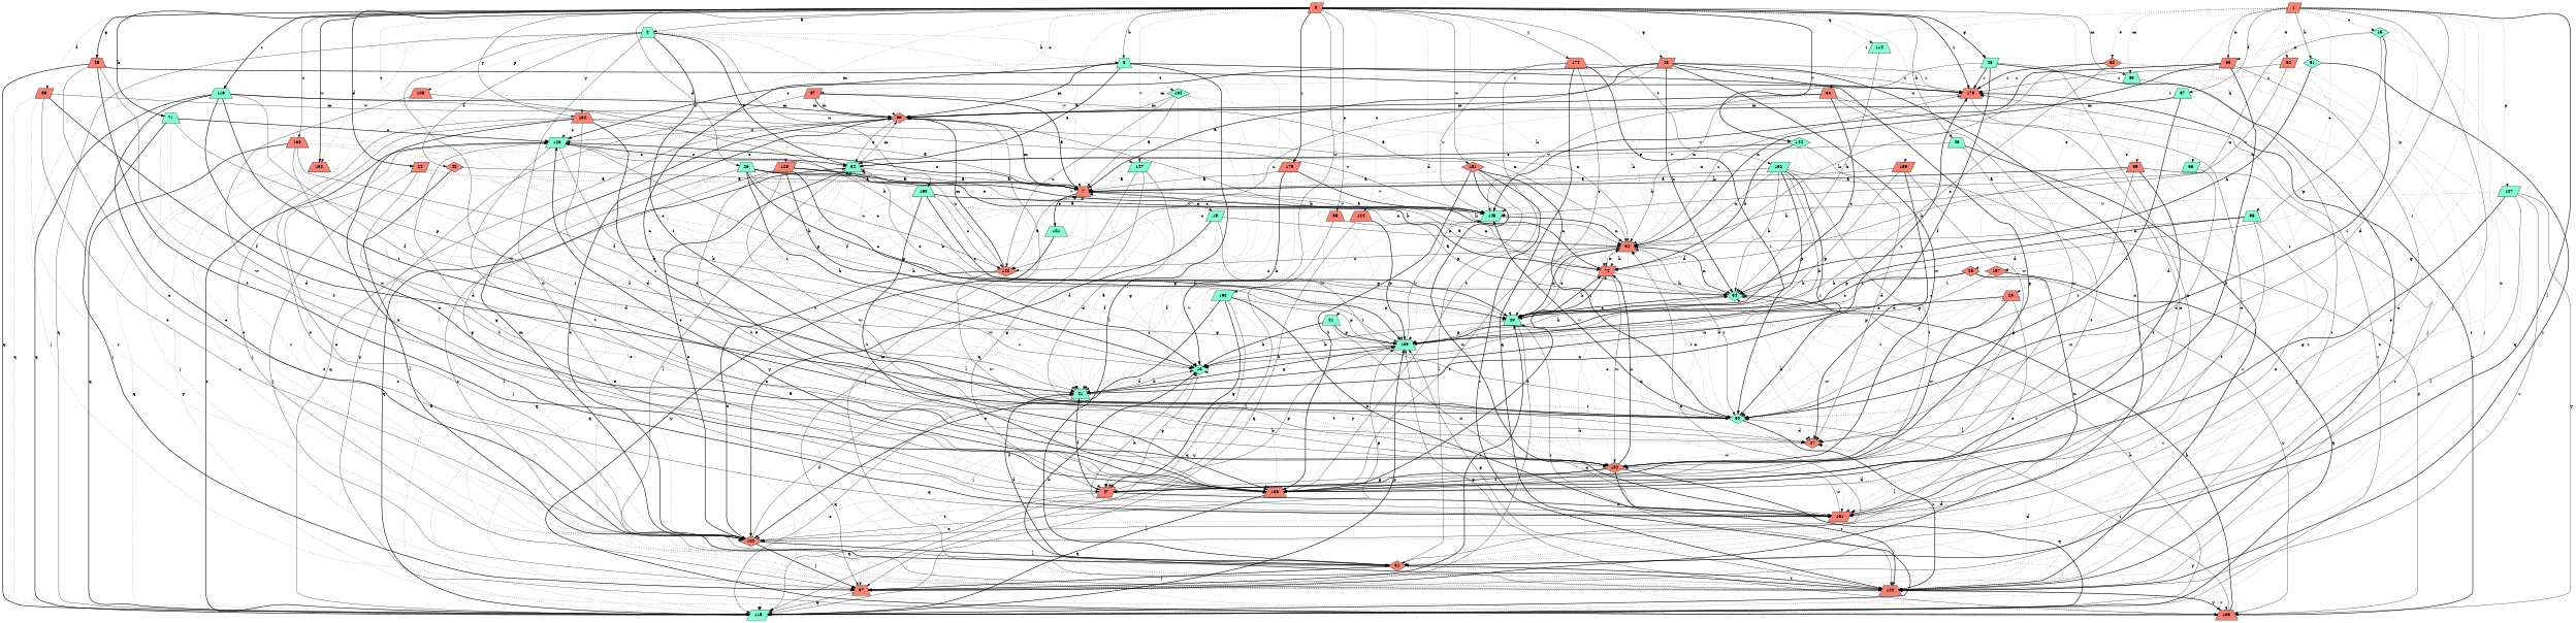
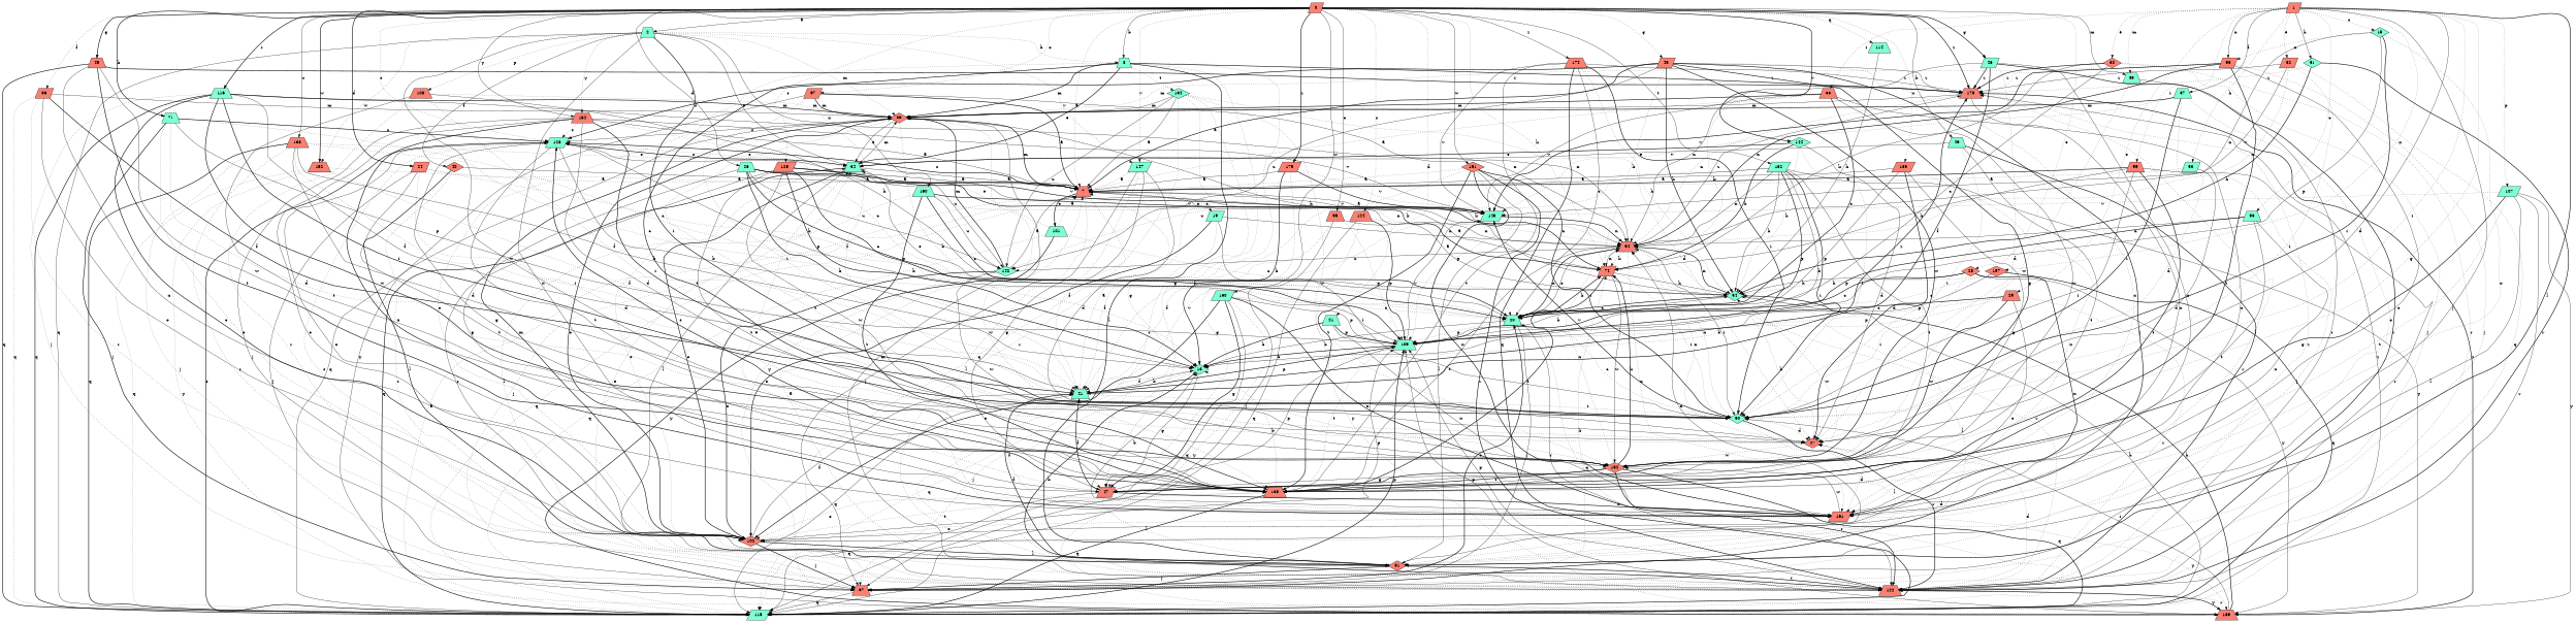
  strict digraph {
    node [fillcolor=salmon shape=trapezium style=filled]
    edge [style=dotted]
    0 [shape=parallelogram]
    2 [fillcolor=aquamarine]
    7
    8 [fillcolor=aquamarine]
    21 [fillcolor=aquamarine]
    24 [shape=parallelogram]
    26 [fillcolor=aquamarine]
    28 [shape=diamond]
    36 [shape=parallelogram]
    43 [shape=parallelogram]
    45
    46 [fillcolor=aquamarine shape=parallelogram]
    49 [fillcolor=aquamarine]
    71 [fillcolor=aquamarine]
    74 [shape=parallelogram]
    83 [fillcolor=aquamarine]
    95
    97 [shape=parallelogram]
    114 [fillcolor=aquamarine]
    116 [fillcolor=aquamarine]
    124
    125 [shape=parallelogram]
    128 [fillcolor=aquamarine shape=parallelogram]
    132 [fillcolor=aquamarine shape=parallelogram]
    138
    139 [shape=parallelogram]
    144 [fillcolor=aquamarine shape=diamond]
    147 [fillcolor=aquamarine shape=parallelogram]
    150 [fillcolor=aquamarine shape=parallelogram]
    151 [shape=diamond]
    152
    164
    174
    175 [shape=parallelogram]
    176
    60 [fillcolor=aquamarine shape=diamond]
    34 [fillcolor=aquamarine]
    40 [shape=diamond]
    89 [shape=diamond]
    108
    115 [fillcolor=aquamarine shape=parallelogram]
    154 [shape=diamond]
    160 [fillcolor=aquamarine]
    161 [shape=parallelogram]
    67
    19 [fillcolor=aquamarine shape=parallelogram]
    41 [fillcolor=aquamarine]
    101 [fillcolor=aquamarine]
    148 [fillcolor=aquamarine shape=parallelogram]
    47 [shape=parallelogram]
    81 [shape=diamond]
    102 [shape=diamond]
    122
    134 [fillcolor=aquamarine shape=diamond]
    135
    13 [fillcolor=aquamarine shape=diamond]
    109 [fillcolor=aquamarine]
    27 [shape=diamond]
    54 [fillcolor=aquamarine shape=diamond]
    20 [fillcolor=aquamarine]
-   142 [shape=diamond]
+   142 [fillcolor=aquamarine shape=diamond]
    169
    94
    1 [shape=parallelogram]
    15 [fillcolor=aquamarine shape=diamond]
    29
    30 [shape=diamond]
    32 [shape=parallelogram]
    37 [fillcolor=aquamarine]
    51 [fillcolor=aquamarine shape=diamond]
    53 [fillcolor=aquamarine shape=parallelogram]
    55
    59
    93 [shape=parallelogram]
    98 [fillcolor=aquamarine]
    107 [fillcolor=aquamarine shape=parallelogram]
    157 [shape=diamond]
    0 -> 2 [label=a style=solid]
    0 -> 7 [label=a]
    0 -> 8 [label=b style=solid]
    0 -> 21 [label=d]
    0 -> 24 [label=d style=bold]
    0 -> 26 [label=d style=solid]
    0 -> 28 [label=e]
    0 -> 36 [label=f]
    0 -> 43 [label=g]
    0 -> 45 [label=g style=bold]
    0 -> 46 [label=g style=bold]
    0 -> 49 [label=h style=solid]
    0 -> 71 [label=k style=bold]
    0 -> 74 [label=k]
    0 -> 83 [label=m style=solid]
    0 -> 95 [label=o style=solid]
    0 -> 97 [label=o]
    0 -> 114 [label=q]
    0 -> 116 [label=r style=bold]
    0 -> 124 [label=s]
    0 -> 125 [label=s]
    0 -> 128 [label=s]
    0 -> 132 [label=t style=solid]
    0 -> 138 [label=u style=solid]
    0 -> 139 [label=u]
    0 -> 144 [label=v style=bold]
    0 -> 147 [label=v]
    0 -> 150 [label=w style=solid]
    0 -> 151 [label=w style=solid]
    0 -> 152 [label=w style=bold]
    0 -> 164 [label=y style=solid]
    0 -> 174 [label=z style=solid]
    0 -> 175 [label=z style=bold]
    0 -> 176 [label=z style=bold]
    2 -> 8 [label=b]
    2 -> 147 [label=v]
    2 -> 152 [label=w]
    2 -> 164 [label=y]
    2 -> 60 [label=i style=bold]
-   2 -> 34 [label=e style=bold]
+   2 -> 34 [label=e style=solid]
    2 -> 40 [label=f style=solid]
    2 -> 89 [label=m]
    2 -> 108 [label=p]
    2 -> 115 [label=q style=solid]
    2 -> 154 [label=w style=solid]
    2 -> 160 [label=x style=solid]
    2 -> 161 [label=x style=solid]
    7 -> 128 [label=s style=bold]
    7 -> 89 [label=m style=bold]
    7 -> 115 [label=q]
    7 -> 154 [label=w]
    7 -> 67 [label=j]
    7 -> 19 [label=c]
    7 -> 41 [label=f]
    7 -> 101 [label=o style=bold]
    7 -> 148 [label=v style=solid]
    8 -> 176 [label=z style=bold]
    8 -> 34 [label=e style=bold]
    8 -> 89 [label=m style=bold]
    8 -> 47 [label=g]
    8 -> 81 [label=l style=bold]
    8 -> 102 [label=o]
    8 -> 122 [label=r]
    8 -> 134 [label=t]
    8 -> 135 [label=t style=bold]
    21 -> 161 [label=x style=solid]
    21 -> 13 [label=b style=bold]
    21 -> 109 [label=p style=bold]
    24 -> 7 [label=a]
    24 -> 67 [label=j style=solid]
    24 -> 135 [label=t style=solid]
    24 -> 27 [label=d]
    24 -> 54 [label=h]
    26 -> 7 [label=a style=bold]
    26 -> 74 [label=k style=bold]
    26 -> 47 [label=g style=solid]
    26 -> 13 [label=b style=bold]
    26 -> 20 [label=c style=bold]
    26 -> 142 [label=u style=solid]
    28 -> 60 [label=i]
    28 -> 161 [label=x style=bold]
    28 -> 54 [label=h style=solid]
    28 -> 20 [label=c style=bold]
    28 -> 169 [label=y style=solid]
    36 -> 89 [label=m style=solid]
    36 -> 115 [label=q]
    36 -> 41 [label=f style=bold]
    36 -> 102 [label=o style=solid]
    36 -> 122 [label=r]
    43 -> 7 [label=a style=bold]
    43 -> 74 [label=k]
    43 -> 128 [label=s style=bold]
    43 -> 176 [label=z style=solid]
    43 -> 154 [label=w style=bold]
    43 -> 161 [label=x]
    43 -> 67 [label=j style=bold]
    43 -> 47 [label=g style=bold]
    43 -> 54 [label=h style=bold]
    43 -> 142 [label=u style=solid]
    45 -> 176 [label=z style=bold]
    45 -> 115 [label=q style=bold]
    45 -> 154 [label=w style=solid]
    45 -> 161 [label=x style=solid]
    45 -> 135 [label=t style=bold]
    46 -> 176 [label=z style=bold]
    46 -> 161 [label=x style=solid]
    46 -> 41 [label=f style=bold]
    46 -> 122 [label=r style=bold]
    46 -> 27 [label=d]
    46 -> 94 [label=n style=solid]
    49 -> 60 [label=i]
    49 -> 34 [label=e style=solid]
    49 -> 122 [label=r style=bold]
    49 -> 135 [label=t style=solid]
    71 -> 128 [label=s style=bold]
    71 -> 67 [label=j style=bold]
    71 -> 102 [label=o]
    71 -> 109 [label=p style=solid]
    71 -> 27 [label=d]
    71 -> 20 [label=c]
    74 -> 7 [label=a style=solid]
    74 -> 60 [label=i]
    74 -> 154 [label=w style=solid]
    74 -> 135 [label=t style=bold]
    74 -> 54 [label=h style=solid]
    74 -> 94 [label=n style=solid]
    83 -> 154 [label=w]
    83 -> 122 [label=r style=solid]
    95 -> 67 [label=j style=solid]
    95 -> 41 [label=f]
    95 -> 109 [label=p]
    95 -> 94 [label=n style=solid]
    97 -> 7 [label=a style=bold]
    97 -> 60 [label=i]
    97 -> 89 [label=m style=bold]
    97 -> 41 [label=f]
    97 -> 169 [label=y style=solid]
    97 -> 94 [label=n style=solid]
    114 -> 54 [label=h style=solid]
    116 -> 60 [label=i style=bold]
    116 -> 89 [label=m style=bold]
    116 -> 115 [label=q style=bold]
    116 -> 154 [label=w style=bold]
    116 -> 67 [label=j]
    116 -> 41 [label=f style=solid]
    116 -> 102 [label=o style=bold]
    116 -> 94 [label=n style=solid]
    124 -> 115 [label=q style=solid]
    124 -> 109 [label=p style=bold]
    124 -> 169 [label=y]
    124 -> 94 [label=n]
    125 -> 7 [label=a style=solid]
    125 -> 154 [label=w style=solid]
    125 -> 148 [label=v style=bold]
    125 -> 122 [label=r style=solid]
    125 -> 135 [label=t style=solid]
    125 -> 13 [label=b style=bold]
    125 -> 109 [label=p style=bold]
    125 -> 94 [label=n style=solid]
    128 -> 34 [label=e]
    128 -> 47 [label=g style=solid]
    128 -> 102 [label=o style=solid]
    128 -> 135 [label=t style=solid]
    128 -> 13 [label=b style=solid]
    128 -> 109 [label=p style=solid]
    128 -> 142 [label=u style=solid]
    132 -> 7 [label=a style=solid]
    132 -> 60 [label=i style=bold]
    132 -> 135 [label=t style=solid]
    132 -> 13 [label=b style=solid]
    132 -> 109 [label=p style=bold]
    132 -> 54 [label=h style=solid]
    132 -> 142 [label=u]
    132 -> 169 [label=y style=solid]
    132 -> 94 [label=n style=solid]
    138 -> 60 [label=i]
    138 -> 34 [label=e]
    138 -> 115 [label=q style=bold]
    138 -> 67 [label=j]
    138 -> 122 [label=r]
    138 -> 13 [label=b style=solid]
    138 -> 27 [label=d style=solid]
    138 -> 20 [label=c]
    139 -> 7 [label=a style=solid]
    139 -> 161 [label=x]
    139 -> 47 [label=g style=solid]
    139 -> 109 [label=p style=solid]
    139 -> 27 [label=d style=bold]
    144 -> 74 [label=k style=bold]
    144 -> 60 [label=i]
    144 -> 34 [label=e style=bold]
    144 -> 27 [label=d style=solid]
    144 -> 54 [label=h]
    147 -> 7 [label=a]
    147 -> 67 [label=j style=solid]
    147 -> 47 [label=g style=solid]
    147 -> 81 [label=l]
    147 -> 27 [label=d style=solid]
    150 -> 115 [label=q style=solid]
    150 -> 161 [label=x style=bold]
    150 -> 47 [label=g style=bold]
    150 -> 102 [label=o style=bold]
    150 -> 109 [label=p style=solid]
    150 -> 20 [label=c]
    150 -> 169 [label=y]
    151 -> 7 [label=a]
    151 -> 60 [label=i style=bold]
    151 -> 161 [label=x style=bold]
    151 -> 41 [label=f]
    151 -> 81 [label=l style=solid]
    151 -> 122 [label=r style=bold]
    151 -> 135 [label=t style=bold]
    151 -> 109 [label=p]
    152 -> 7 [label=a]
    152 -> 115 [label=q]
    152 -> 41 [label=f]
    152 -> 169 [label=y]
    164 -> 7 [label=a style=solid]
    164 -> 128 [label=s]
    164 -> 60 [label=i style=bold]
    164 -> 161 [label=x style=bold]
    164 -> 67 [label=j style=solid]
    164 -> 148 [label=v style=solid]
    164 -> 102 [label=o style=solid]
    164 -> 27 [label=d style=solid]
    164 -> 20 [label=c]
    174 -> 176 [label=z style=solid]
    174 -> 60 [label=i style=bold]
    174 -> 115 [label=q style=bold]
    174 -> 148 [label=v style=solid]
    174 -> 135 [label=t style=solid]
    174 -> 27 [label=d]
    174 -> 20 [label=c style=solid]
    175 -> 7 [label=a style=solid]
    175 -> 74 [label=k style=bold]
    175 -> 148 [label=v]
    175 -> 47 [label=g]
    175 -> 13 [label=b style=bold]
    176 -> 89 [label=m style=solid]
    176 -> 161 [label=x style=solid]
    176 -> 81 [label=l]
    176 -> 94 [label=n]
    60 -> 148 [label=v style=bold]
    60 -> 81 [label=l]
    60 -> 122 [label=r style=bold]
    60 -> 27 [label=d]
    60 -> 20 [label=c]
    60 -> 94 [label=n]
    34 -> 7 [label=a style=solid]
    34 -> 128 [label=s style=bold]
    34 -> 89 [label=m style=solid]
    34 -> 115 [label=q style=bold]
    34 -> 81 [label=l style=solid]
    34 -> 102 [label=o style=bold]
    40 -> 7 [label=a style=solid]
    40 -> 81 [label=l style=bold]
    40 -> 122 [label=r]
    89 -> 128 [label=s style=solid]
    89 -> 34 [label=e style=solid]
    89 -> 115 [label=q style=solid]
    89 -> 102 [label=o style=bold]
    89 -> 135 [label=t]
    89 -> 13 [label=b]
    89 -> 54 [label=h style=solid]
    89 -> 169 [label=y]
    108 -> 89 [label=m]
    108 -> 41 [label=f]
    108 -> 122 [label=r]
    108 -> 135 [label=t style=solid]
    108 -> 54 [label=h style=solid]
    115 -> 7 [label=a]
    115 -> 128 [label=s style=bold]
    115 -> 176 [label=z style=solid]
    115 -> 109 [label=p style=bold]
    115 -> 54 [label=h style=solid]
    154 -> 74 [label=k style=bold]
    154 -> 115 [label=q style=bold]
    154 -> 47 [label=g style=solid]
    154 -> 122 [label=r style=bold]
    154 -> 135 [label=t style=bold]
    154 -> 94 [label=n]
    160 -> 148 [label=v style=bold]
    160 -> 81 [label=l]
    160 -> 135 [label=t style=bold]
    160 -> 20 [label=c style=bold]
    160 -> 142 [label=u style=solid]
    160 -> 94 [label=n]
    161 -> 154 [label=w style=solid]
    161 -> 41 [label=f]
    161 -> 102 [label=o]
    161 -> 13 [label=b style=solid]
    161 -> 27 [label=d]
    161 -> 169 [label=y]
    67 -> 74 [label=k]
    67 -> 115 [label=q style=solid]
    67 -> 20 [label=c style=bold]
    19 -> 60 [label=i style=solid]
    19 -> 41 [label=f]
    19 -> 102 [label=o style=bold]
    19 -> 94 [label=n style=solid]
    41 -> 7 [label=a]
    41 -> 176 [label=z style=bold]
    41 -> 60 [label=i]
    41 -> 115 [label=q style=solid]
    41 -> 148 [label=v]
    41 -> 13 [label=b style=solid]
    41 -> 109 [label=p style=bold]
    101 -> 7 [label=a]
    101 -> 34 [label=e]
    101 -> 115 [label=q]
    101 -> 20 [label=c]
    101 -> 169 [label=y style=bold]
    148 -> 7 [label=a style=solid]
    148 -> 94 [label=n style=bold]
    47 -> 34 [label=e]
    47 -> 115 [label=q style=solid]
    47 -> 161 [label=x style=bold]
    47 -> 41 [label=f style=bold]
    47 -> 81 [label=l]
    47 -> 109 [label=p style=solid]
    81 -> 67 [label=j style=bold]
    81 -> 41 [label=f style=bold]
    81 -> 122 [label=r style=bold]
    81 -> 27 [label=d]
    81 -> 94 [label=n style=solid]
    102 -> 34 [label=e]
    102 -> 89 [label=m style=bold]
    102 -> 67 [label=j style=bold]
    102 -> 41 [label=f style=solid]
    102 -> 81 [label=l style=bold]
    102 -> 135 [label=t]
    102 -> 109 [label=p style=solid]
    122 -> 7 [label=a]
    122 -> 128 [label=s]
    122 -> 176 [label=z]
    122 -> 34 [label=e]
    122 -> 89 [label=m style=solid]
    122 -> 13 [label=b style=bold]
    122 -> 109 [label=p style=solid]
    122 -> 27 [label=d]
    122 -> 169 [label=y style=bold]
    134 -> 7 [label=a style=solid]
    134 -> 89 [label=m style=solid]
    134 -> 115 [label=q]
    134 -> 154 [label=w]
    134 -> 47 [label=g]
    134 -> 122 [label=r]
    134 -> 54 [label=h]
    134 -> 142 [label=u style=solid]
    135 -> 128 [label=s style=bold]
    135 -> 115 [label=q style=bold]
    135 -> 102 [label=o]
    135 -> 13 [label=b]
    13 -> 115 [label=q]
    13 -> 67 [label=j]
    13 -> 41 [label=f]
    13 -> 47 [label=g style=solid]
    109 -> 148 [label=v style=solid]
    109 -> 135 [label=t]
    109 -> 13 [label=b style=bold]
    109 -> 54 [label=h style=solid]
    27 -> 154 [label=w]
    27 -> 54 [label=h]
    27 -> 94 [label=n]
    54 -> 7 [label=a style=solid]
    54 -> 154 [label=w]
    54 -> 81 [label=l]
    54 -> 20 [label=c style=bold]
    54 -> 94 [label=n style=bold]
    20 -> 74 [label=k style=bold]
    20 -> 34 [label=e style=solid]
    20 -> 115 [label=q]
    20 -> 67 [label=j style=solid]
    20 -> 122 [label=r style=solid]
    20 -> 13 [label=b style=solid]
    20 -> 109 [label=p]
    20 -> 94 [label=n style=bold]
    142 -> 7 [label=a style=solid]
    142 -> 89 [label=m style=bold]
    142 -> 154 [label=w style=solid]
    142 -> 102 [label=o style=bold]
    169 -> 176 [label=z style=bold]
    169 -> 60 [label=i style=solid]
    169 -> 122 [label=r]
    169 -> 109 [label=p style=solid]
    169 -> 54 [label=h style=bold]
    94 -> 74 [label=k]
    94 -> 176 [label=z style=solid]
    94 -> 60 [label=i style=solid]
    94 -> 161 [label=x]
    94 -> 122 [label=r]
    94 -> 135 [label=t style=solid]
    94 -> 20 [label=c style=solid]
    94 -> 142 [label=u style=solid]
    1 -> 83 [label=m]
    1 -> 60 [label=i]
    1 -> 67 [label=j style=solid]
    1 -> 47 [label=g]
    1 -> 81 [label=l style=bold]
    1 -> 27 [label=d style=solid]
    1 -> 15 [label=c]
    1 -> 29 [label=e]
    1 -> 30 [label=e]
    1 -> 32 [label=e]
    1 -> 37 [label=f style=solid]
    1 -> 51 [label=h style=solid]
    1 -> 53 [label=h]
    1 -> 55 [label=i]
    1 -> 59 [label=i]
    1 -> 93 [label=n style=solid]
    1 -> 98 [label=o]
    1 -> 107 [label=p]
    1 -> 157 [label=x]
    15 -> 60 [label=i style=bold]
    15 -> 161 [label=x]
    15 -> 109 [label=p style=solid]
    15 -> 94 [label=n style=solid]
    15 -> 93 [label=n]
    29 -> 154 [label=w style=bold]
    29 -> 102 [label=o style=solid]
    29 -> 122 [label=r]
    29 -> 13 [label=b]
    29 -> 109 [label=p]
    29 -> 20 [label=c style=bold]
    30 -> 74 [label=k style=solid]
    30 -> 176 [label=z style=bold]
    30 -> 67 [label=j]
    30 -> 122 [label=r]
    30 -> 20 [label=c style=solid]
    32 -> 176 [label=z style=solid]
    32 -> 60 [label=i]
    32 -> 115 [label=q]
    32 -> 148 [label=v style=solid]
    32 -> 94 [label=n]
    37 -> 60 [label=i style=bold]
    37 -> 89 [label=m style=bold]
    37 -> 148 [label=v]
    37 -> 102 [label=o]
    37 -> 27 [label=d]
    51 -> 176 [label=z]
    51 -> 122 [label=r style=bold]
    51 -> 54 [label=h style=bold]
    53 -> 7 [label=a]
    53 -> 27 [label=d style=solid]
    55 -> 7 [label=a]
    55 -> 74 [label=k]
    55 -> 89 [label=m style=bold]
    55 -> 154 [label=w style=solid]
    55 -> 161 [label=x style=solid]
    55 -> 148 [label=v style=solid]
    55 -> 20 [label=c style=bold]
    59 -> 7 [label=a style=bold]
    59 -> 74 [label=k style=solid]
    59 -> 60 [label=i style=solid]
    59 -> 67 [label=j]
    59 -> 122 [label=r style=solid]
    59 -> 135 [label=t style=bold]
    93 -> 176 [label=z]
    93 -> 89 [label=m]
    93 -> 67 [label=j]
    93 -> 148 [label=v style=bold]
    93 -> 102 [label=o style=solid]
    93 -> 135 [label=t style=bold]
    93 -> 94 [label=n style=bold]
    98 -> 161 [label=x style=solid]
    98 -> 135 [label=t style=solid]
    98 -> 109 [label=p style=bold]
    98 -> 94 [label=n style=solid]
    107 -> 148 [label=v]
    107 -> 47 [label=g style=bold]
    107 -> 81 [label=l style=solid]
    107 -> 122 [label=r style=solid]
    107 -> 135 [label=t]
    107 -> 169 [label=y style=solid]
    157 -> 115 [label=q style=bold]
    157 -> 109 [label=p style=solid]
    157 -> 54 [label=h]
    157 -> 20 [label=c]
  }
